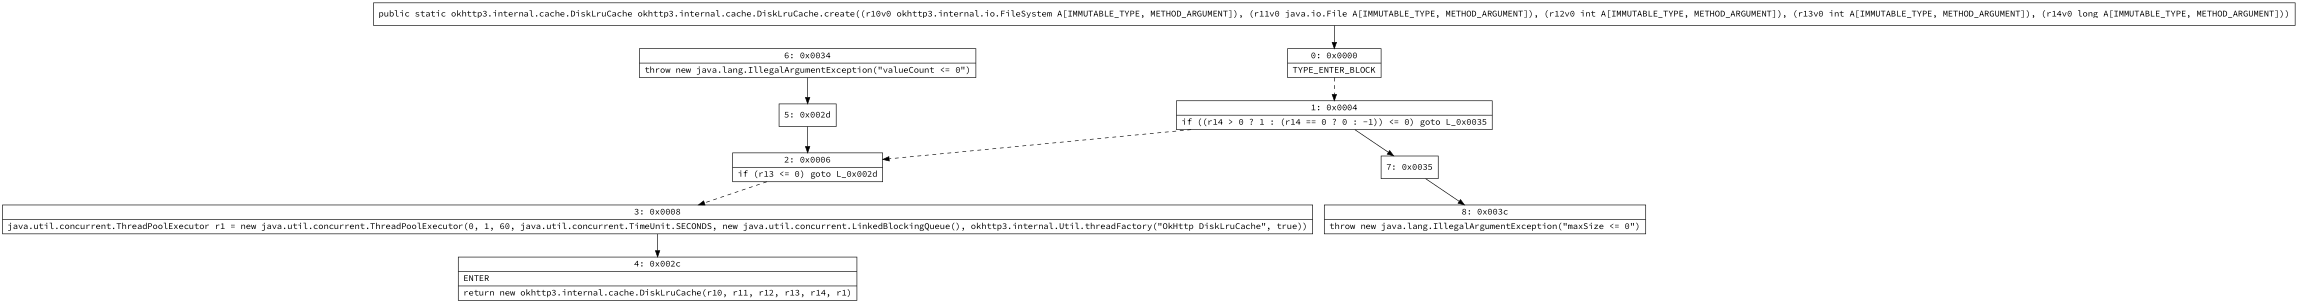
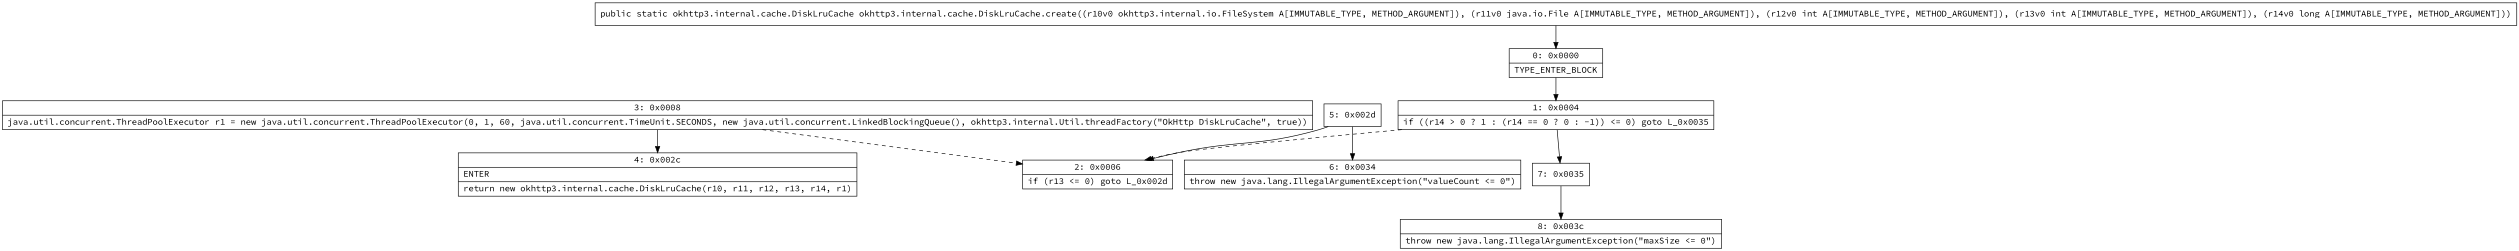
  digraph {
    fontname="Source Code Pro"
    node [fontname="Source Code Pro" shape=record]
    edge [fontname="Source Code Pro"]
    n1 [label="{0\:\ 0x0000|TYPE_ENTER_BLOCK\l}"]
    n2 [label="{1\:\ 0x0004|if ((r14 \> 0 ? 1 : (r14 == 0 ? 0 : \-1)) \<= 0) goto L_0x0035\l}"]
    n3 [label="{2\:\ 0x0006|if (r13 \<= 0) goto L_0x002d\l}"]
    n4 [label="{7\:\ 0x0035}"]
    n5 [label="{3\:\ 0x0008|java.util.concurrent.ThreadPoolExecutor r1 = new java.util.concurrent.ThreadPoolExecutor(0, 1, 60, java.util.concurrent.TimeUnit.SECONDS, new java.util.concurrent.LinkedBlockingQueue(), okhttp3.internal.Util.threadFactory(\"OkHttp DiskLruCache\", true))\l}"]
    n6 [label="{8\:\ 0x003c|throw new java.lang.IllegalArgumentException(\"maxSize \<= 0\")\l}"]
    n7 [label="{4\:\ 0x002c|ENTER\l|return new okhttp3.internal.cache.DiskLruCache(r10, r11, r12, r13, r14, r1)\l}"]
    n8 [label="{5\:\ 0x002d}"]
    n9 [label="{6\:\ 0x0034|throw new java.lang.IllegalArgumentException(\"valueCount \<= 0\")\l}"]
    n10 [label="{public static okhttp3.internal.cache.DiskLruCache okhttp3.internal.cache.DiskLruCache.create((r10v0 okhttp3.internal.io.FileSystem A[IMMUTABLE_TYPE, METHOD_ARGUMENT]), (r11v0 java.io.File A[IMMUTABLE_TYPE, METHOD_ARGUMENT]), (r12v0 int A[IMMUTABLE_TYPE, METHOD_ARGUMENT]), (r13v0 int A[IMMUTABLE_TYPE, METHOD_ARGUMENT]), (r14v0 long A[IMMUTABLE_TYPE, METHOD_ARGUMENT])) }"]
-   n1 -> n2 [style=dashed]
+   n1 -> n2
    n2 -> n3 [style=dashed]
    n2 -> n4
-   n3 -> n5 [style=dashed]
+   n5 -> n3 [style=dashed]
    n4 -> n6
    n5 -> n7
    n8 -> n3
-   n9 -> n8
+   n8 -> n9
    n10 -> n1
  }
